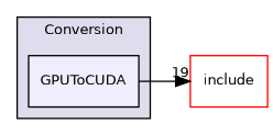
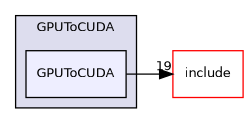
  digraph {
    compound=true
    rankdir=LR
    node [fontname=Helvetica fontsize=10 shape=box]
    n1 [fillcolor="#eeeeff" label=GPUToCUDA pencolor=black style=filled]
    n2 [color=red label=include]
    subgraph cluster_1 {
      bgcolor="#ddddee"
      fontname=Helvetica
      fontsize=10
-     label=Conversion
+     label=GPUToCUDA
      pencolor=black
      n1
    }
    n1 -> n2 [headlabel=19 labeldistance=1.5 labelfontname=Helvetica labelfontsize=10]
  }
